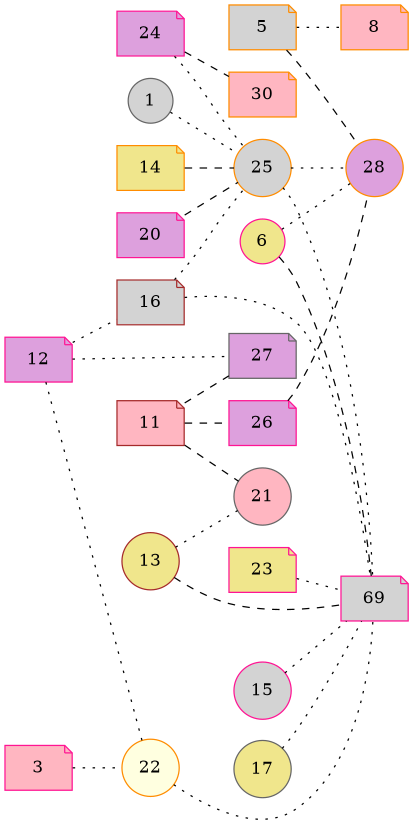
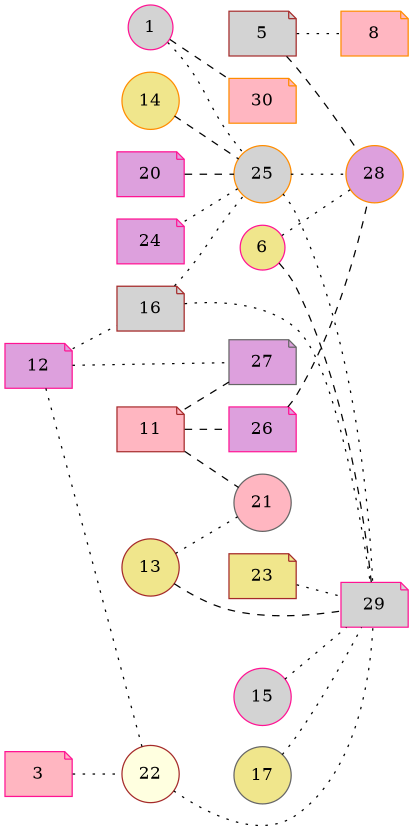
  graph {
    rankdir=LR
    node [color=deeppink fillcolor=lightgrey shape=note style=filled]
    edge [style=dotted weight=1.0]
-   1 [color=gray40 shape=circle]
+   1 [shape=circle]
    25 [color=darkorange shape=circle]
    28 [color=darkorange fillcolor=plum shape=circle]
-   29 [label=69]
+   29
    3 [fillcolor=lightpink]
-   22 [color=darkorange fillcolor=lightyellow shape=circle]
-   5 [color=darkorange]
+   22 [color=brown fillcolor=lightyellow shape=circle]
+   5 [color=brown]
    8 [color=darkorange fillcolor=lightpink]
    6 [fillcolor=khaki shape=circle]
    11 [color=brown fillcolor=lightpink]
    21 [color=gray40 fillcolor=lightpink shape=circle]
    26 [fillcolor=plum]
    27 [color=gray40 fillcolor=plum]
    12 [fillcolor=plum]
    16 [color=brown]
    13 [color=brown fillcolor=khaki shape=circle]
-   14 [color=darkorange fillcolor=khaki]
+   14 [color=darkorange fillcolor=khaki shape=circle]
    15 [shape=circle]
    17 [color=gray40 fillcolor=khaki shape=circle]
    20 [fillcolor=plum]
-   23 [fillcolor=khaki]
+   23 [color=brown fillcolor=khaki]
    24 [fillcolor=plum]
    30 [color=darkorange fillcolor=lightpink]
    1 -- 25 [weight=2.0]
    25 -- 28 [weight=2.0]
    25 -- 29
    3 -- 22
    22 -- 29
    5 -- 28 [style=dashed weight=2.0]
    5 -- 8
    6 -- 28
    6 -- 29 [style=dashed]
    11 -- 21 [style=dashed]
    11 -- 26 [style=dashed]
    11 -- 27 [style=dashed]
    26 -- 28 [style=dashed]
    12 -- 22
    12 -- 27
    12 -- 16
    16 -- 25 [weight=2.0]
    16 -- 29
    13 -- 29 [style=dashed]
    13 -- 21
    14 -- 25 [style=dashed]
    15 -- 29
    17 -- 29
    20 -- 25 [style=dashed]
    23 -- 29
    24 -- 25
-   24 -- 30 [style=dashed]
+   1 -- 30 [style=dashed]
  }
